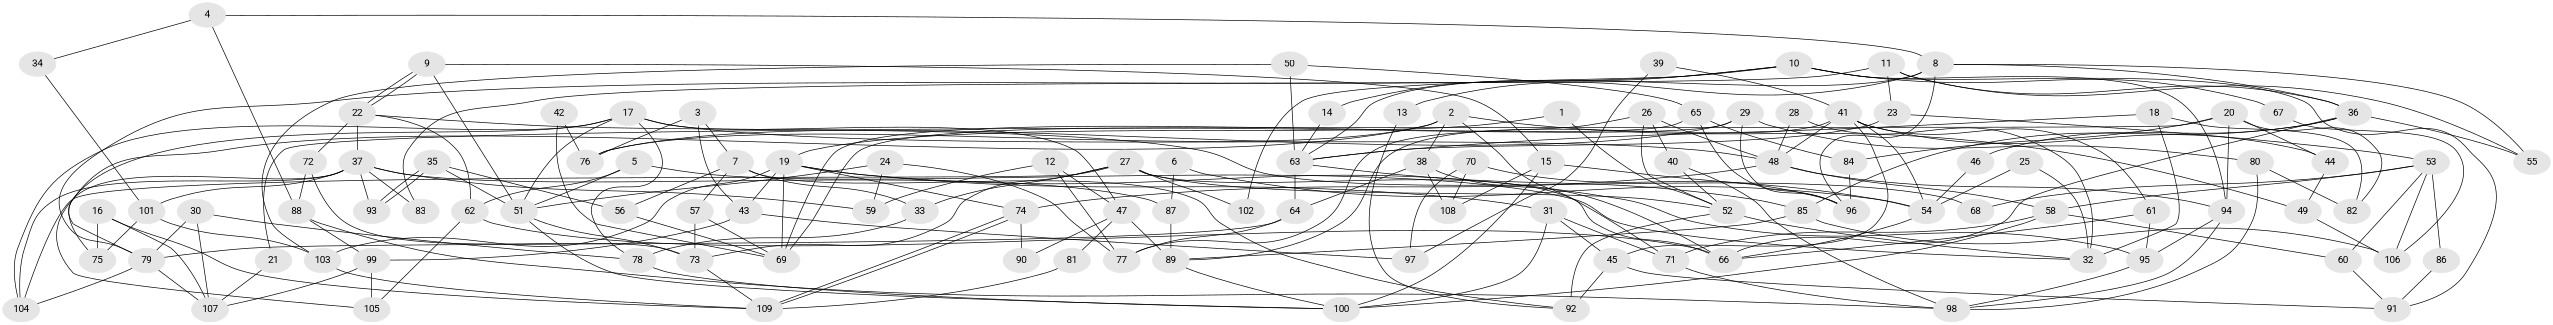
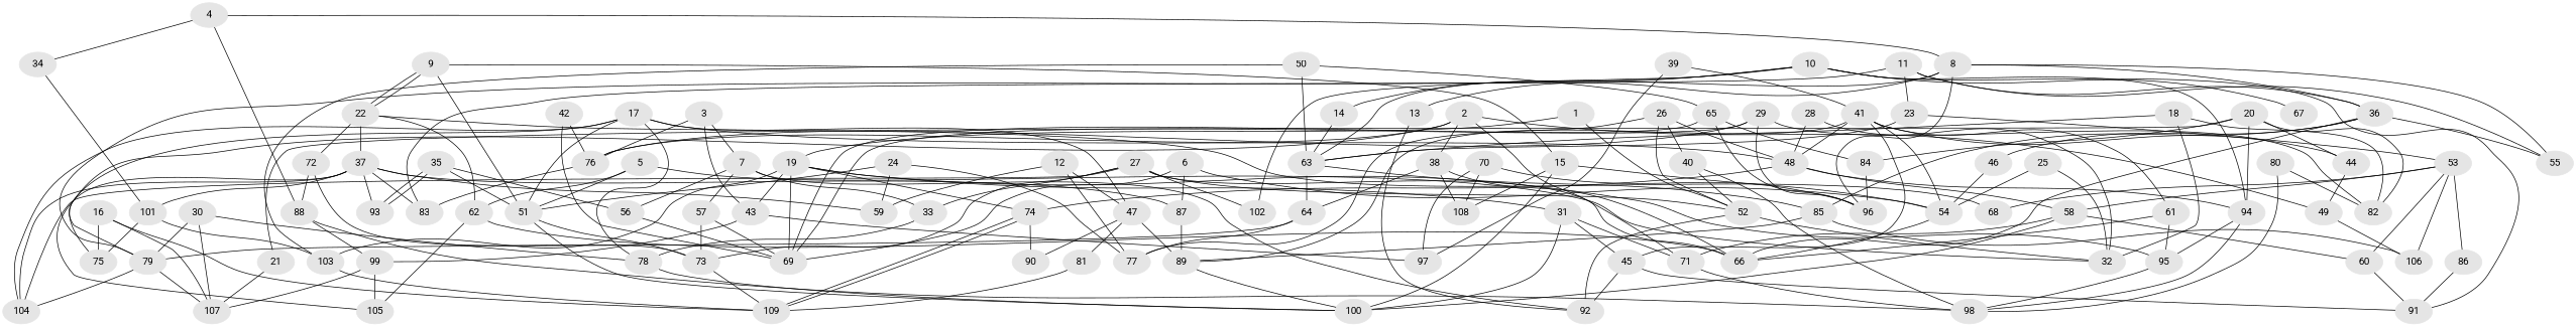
  graph {
    fontname=Roboto
    node [color=gray90 fontname=Roboto style=filled]
    edge [fontname=Roboto]
    1
    19
    52
    43
    69
    31
    74
    95
    103
    32
    92
    2
    38
    49
    71
    75
    76
    108
    66
    64
    106
    98
    83
    3
    7
    33
    56
    57
    99
    97
    107
    105
    4
    8
    34
    88
    13
    36
    55
    63
    96
    101
    5
    51
    62
    100
    73
    6
    54
    87
    89
    78
    46
    85
    9
    15
    22
    37
    68
    72
    10
    14
    67
    79
    91
    94
    102
    104
    11
    23
    53
    12
    47
    59
    77
    81
    90
    16
    109
    17
    48
    58
    18
    82
    45
    20
    21
    44
    84
    93
    60
    86
    24
    25
    26
    40
    27
    28
    29
    80
    30
    35
    39
    41
    61
    42
    50
    65
    70
    1 -- 19
    1 -- 52
    19 -- 43
    19 -- 69
    19 -- 31
    19 -- 74
    19 -- 95
    19 -- 103
    52 -- 32
    52 -- 92
    43 -- 99
    43 -- 97
    31 -- 71
    31 -- 100
    31 -- 45
    74 -- 90
    74 -- 109
    74 -- 109
    95 -- 98
    103 -- 109
    2 -- 38
    2 -- 49
    2 -- 71
    2 -- 75
    2 -- 76
    38 -- 108
    38 -- 66
    38 -- 64
    49 -- 106
    71 -- 98
+   76 -- 83
    64 -- 79
    64 -- 77
    3 -- 43
    3 -- 76
    3 -- 7
    7 -- 92
    7 -- 33
    7 -- 56
    7 -- 57
    33 -- 78
    56 -- 69
    57 -- 69
    57 -- 73
    99 -- 107
    99 -- 105
    4 -- 8
    4 -- 34
    4 -- 88
    8 -- 13
    8 -- 36
    8 -- 55
    8 -- 63
    8 -- 96
    34 -- 101
    88 -- 98
    88 -- 99
    13 -- 92
    36 -- 66
    36 -- 55
    36 -- 46
    36 -- 85
    63 -- 64
    63 -- 85
    101 -- 103
    101 -- 75
    5 -- 32
    5 -- 51
    5 -- 62
    51 -- 100
    51 -- 73
    62 -- 66
    62 -- 105
    73 -- 109
+   6 -- 69
    6 -- 54
    6 -- 87
    54 -- 66
    87 -- 89
    89 -- 100
    78 -- 100
    46 -- 54
    85 -- 106
    85 -- 89
    9 -- 51
    9 -- 15
    9 -- 22
    9 -- 22
    15 -- 108
    15 -- 100
    15 -- 54
    22 -- 62
    22 -- 37
    22 -- 68
    22 -- 72
    37 -- 83
    37 -- 105
    37 -- 101
    37 -- 87
    37 -- 104
    37 -- 59
    37 -- 93
    72 -- 88
    72 -- 73
    10 -- 14
    10 -- 67
    10 -- 79
    10 -- 91
    10 -- 94
    10 -- 102
    14 -- 63
-   67 -- 106
    79 -- 107
    79 -- 104
    94 -- 95
    94 -- 98
    11 -- 83
    11 -- 36
    11 -- 55
    11 -- 23
    23 -- 63
    23 -- 53
    53 -- 106
    53 -- 68
    53 -- 58
    53 -- 60
    53 -- 86
    12 -- 47
    12 -- 59
    12 -- 77
    47 -- 89
    47 -- 81
    47 -- 90
    81 -- 109
    16 -- 75
    16 -- 107
    16 -- 109
    17 -- 51
    17 -- 78
    17 -- 79
    17 -- 104
    17 -- 47
    17 -- 48
    48 -- 74
    48 -- 94
    48 -- 58
    58 -- 71
    58 -- 100
    58 -- 60
    18 -- 32
    18 -- 63
    18 -- 82
    45 -- 92
    45 -- 91
    20 -- 94
    20 -- 82
    20 -- 21
    20 -- 44
    20 -- 84
    21 -- 107
    44 -- 49
    84 -- 96
    60 -- 91
    86 -- 91
    24 -- 51
    24 -- 59
    24 -- 77
    25 -- 32
    25 -- 54
    26 -- 52
    26 -- 77
    26 -- 48
    26 -- 40
    40 -- 52
    40 -- 98
    27 -- 52
    27 -- 66
    27 -- 33
    27 -- 73
    27 -- 102
    27 -- 104
    28 -- 32
    28 -- 48
    29 -- 69
    29 -- 76
    29 -- 96
-   29 -- 80
+   29 -- 82
    80 -- 98
    80 -- 82
    30 -- 107
    30 -- 78
    30 -- 79
    35 -- 56
    35 -- 51
    35 -- 93
    35 -- 93
    39 -- 97
    39 -- 41
    41 -- 54
    41 -- 89
    41 -- 48
    41 -- 45
    41 -- 44
    41 -- 61
    61 -- 95
    61 -- 66
    42 -- 69
    42 -- 76
    50 -- 103
    50 -- 63
    50 -- 65
    65 -- 69
    65 -- 96
    65 -- 84
    70 -- 108
    70 -- 97
    70 -- 96
  }
